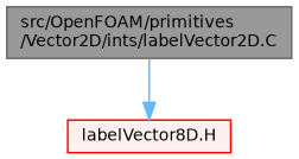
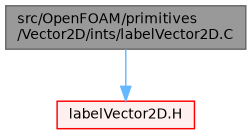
  digraph {
    node [fontname=Helvetica fontsize=10 shape=box style=filled]
    n1 [color=gray40 fillcolor=grey60 fontcolor=black height=0.2 label="src/OpenFOAM/primitives\l/Vector2D/ints/labelVector2D.C" width=0.4]
-   n2 [color=red fillcolor="#FFF0F0" height=0.2 label="labelVector8D.H" width=0.4]
+   n2 [color=red fillcolor="#FFF0F0" height=0.2 label="labelVector2D.H" width=0.4]
    n1 -> n2 [color=steelblue1 fontname=Helvetica fontsize=10 labelfontname=Helvetica labelfontsize=10 style=solid]
  }
